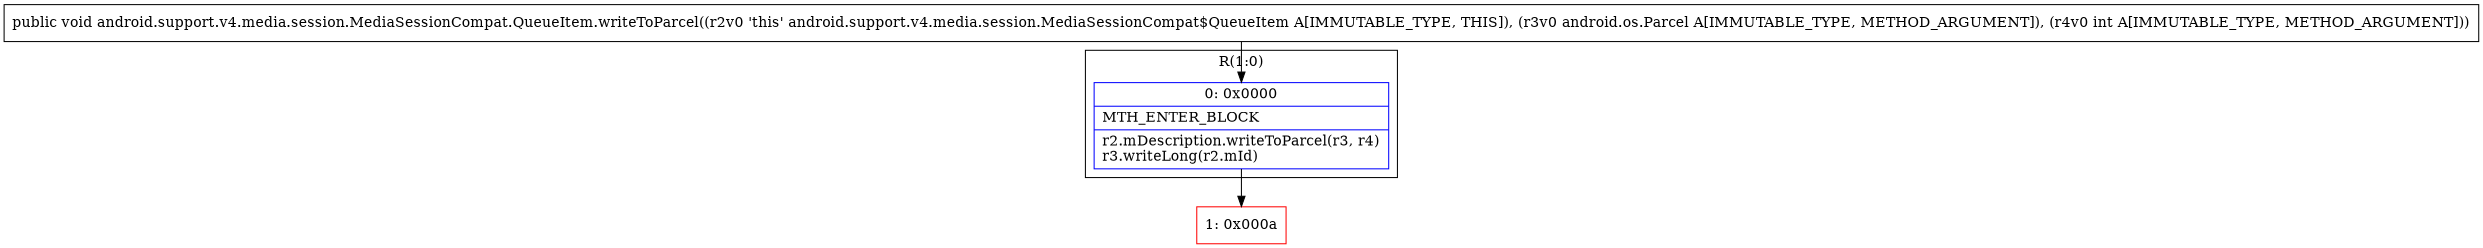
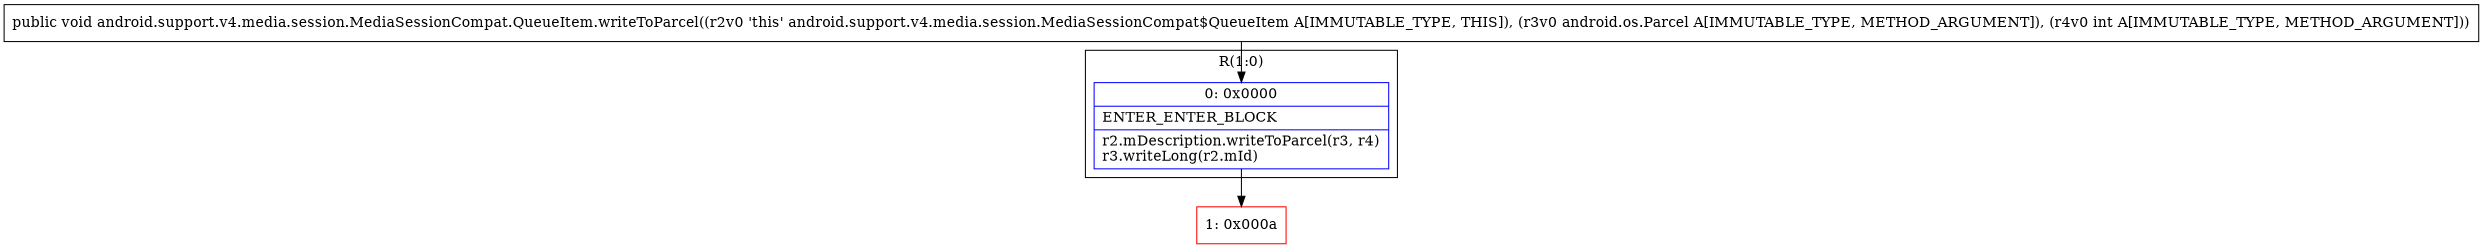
  digraph {
    node [shape=record]
-   n1 [color=blue label="{0\:\ 0x0000|MTH_ENTER_BLOCK\l|r2.mDescription.writeToParcel(r3, r4)\lr3.writeLong(r2.mId)\l}"]
+   n1 [color=blue label="{0\:\ 0x0000|ENTER_ENTER_BLOCK\l|r2.mDescription.writeToParcel(r3, r4)\lr3.writeLong(r2.mId)\l}"]
    n2 [color=red label="{1\:\ 0x000a}"]
    n3 [label="{public void android.support.v4.media.session.MediaSessionCompat.QueueItem.writeToParcel((r2v0 'this' android.support.v4.media.session.MediaSessionCompat$QueueItem A[IMMUTABLE_TYPE, THIS]), (r3v0 android.os.Parcel A[IMMUTABLE_TYPE, METHOD_ARGUMENT]), (r4v0 int A[IMMUTABLE_TYPE, METHOD_ARGUMENT])) }"]
    subgraph cluster_1 {
      label="R(1:0)"
      n1
    }
    n1 -> n2
    n3 -> n1
  }
